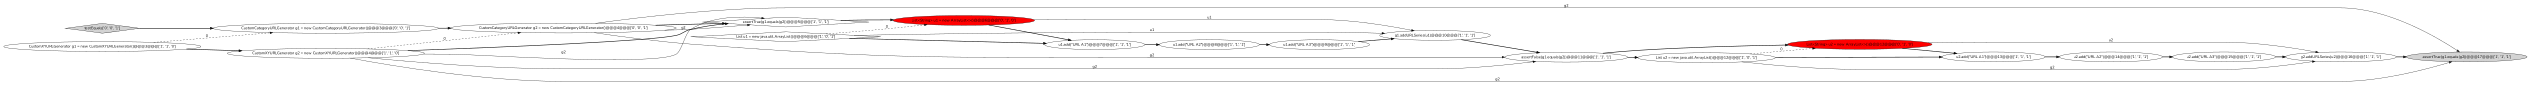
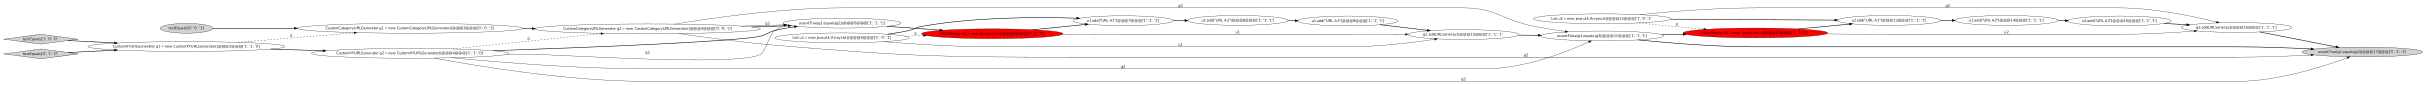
  digraph {
    fontname=Nunito
    rankdir=LR
    node [fillcolor=white fontname=Nunito shape=ellipse style=filled]
    edge [fontname=Nunito style=bold]
    n1 [label="CustomXYURLGenerator g1 = new CustomXYURLGenerator()@@@3@@@['1', '1', '0']"]
    n2 [label="CustomCategoryURLGenerator g1 = new CustomCategoryURLGenerator()@@@3@@@['0', '0', '1']"]
    n3 [label="CustomXYURLGenerator g2 = new CustomXYURLGenerator()@@@4@@@['1', '1', '0']"]
    n4 [label="CustomCategoryURLGenerator g2 = new CustomCategoryURLGenerator()@@@4@@@['0', '0', '1']"]
    n5 [fillcolor=lightgray label="assertTrue(g1.equals(g2))@@@17@@@['1', '1', '1']"]
    n6 [label="assertFalse(g1.equals(g2))@@@11@@@['1', '1', '1']"]
-   n7 [label="assertTrue(g1.equals(g2))@@@5@@@['1', '1', '1']" shape=diamond]
+   n7 [label="assertTrue(g1.equals(g2))@@@5@@@['1', '1', '1']"]
    n8 [label="u1.add(\"URL A3\")@@@9@@@['1', '1', '1']"]
    n9 [label="g1.addURLSeries(u1)@@@10@@@['1', '1', '1']"]
    n10 [label="u2.add(\"URL A2\")@@@14@@@['1', '1', '1']"]
    n11 [label="u2.add(\"URL A3\")@@@15@@@['1', '1', '1']"]
    n12 [label="g2.addURLSeries(u2)@@@16@@@['1', '1', '1']"]
    n13 [label="List u2 = new java.util.ArrayList()@@@12@@@['1', '0', '1']"]
    n14 [fillcolor=red label="List<String> u2 = new ArrayList<>()@@@12@@@['0', '1', '0']"]
    n15 [label="u2.add(\"URL A1\")@@@13@@@['1', '1', '1']"]
    n16 [fillcolor=red label="List<String> u1 = new ArrayList<>()@@@6@@@['0', '1', '0']"]
-   n17 [fillcolor=lightgray label="testEquals['0', '0', '1']" shape=diamond]
+   n17 [fillcolor=lightgray label="testEquals['0', '0', '1']"]
    n18 [label="u1.add(\"URL A1\")@@@7@@@['1', '1', '1']"]
    n19 [label="u1.add(\"URL A2\")@@@8@@@['1', '1', '1']"]
-   n21 [label="List u1 = new java.util.ArrayList()@@@6@@@['1', '0', '1']" shape=diamond]
+   n20 [fillcolor=lightgray label="testEquals['1', '0', '0']" shape=diamond]
+   n21 [label="List u1 = new java.util.ArrayList()@@@6@@@['1', '0', '1']"]
+   n22 [fillcolor=lightgray label="testEquals['0', '1', '0']" shape=diamond]
    n1 -> n2 [label=0 style=dashed]
    n1 -> n3
    n2 -> n4
    n3 -> n4 [label=0 style=dashed]
    n3 -> n5 [label=g2 style=solid]
    n3 -> n6 [label=g2 style=solid]
    n3 -> n7
    n3 -> n7 [label=g2 style=solid]
    n4 -> n5 [label=g2 style=solid]
    n4 -> n6 [label=g2 style=solid]
    n4 -> n7
    n4 -> n7 [label=g2 style=solid]
-   n6 -> n13
+   n6 -> n5
    n6 -> n14
    n7 -> n16
    n8 -> n9
    n9 -> n6
    n10 -> n11
    n11 -> n12
    n12 -> n5
    n13 -> n12 [label=g2 style=solid]
    n13 -> n14 [label=0 style=dashed]
    n13 -> n15
    n14 -> n12 [label=u2 style=solid]
    n14 -> n15
    n15 -> n10
    n16 -> n9 [label=u1 style=solid]
    n16 -> n18
    n17 -> n2
    n18 -> n19
    n19 -> n8
+   n20 -> n1
    n21 -> n9 [label=u1 style=solid]
    n21 -> n16 [label=0 style=dashed]
    n21 -> n18
+   n22 -> n1
  }
